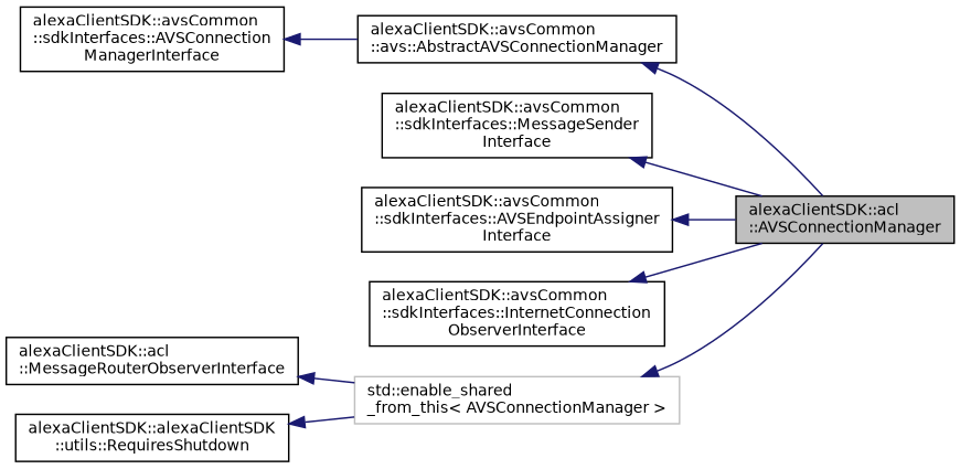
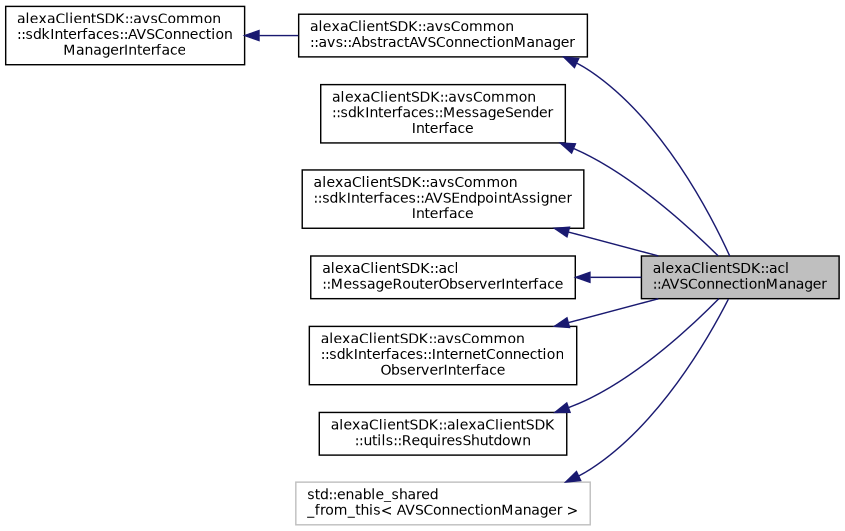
  digraph {
    rankdir=LR
    node [color=black fillcolor=white fontname=Helvetica fontsize=10 shape=record style=filled]
    edge [color=midnightblue dir=back fontname=Helvetica fontsize=10 labelfontname=Helvetica labelfontsize=10 style=solid]
    n1 [fillcolor=grey75 fontcolor=black height=0.2 label="alexaClientSDK::acl\l::AVSConnectionManager" width=0.4]
    n2 [height=0.2 label="alexaClientSDK::avsCommon\l::avs::AbstractAVSConnectionManager" width=0.4]
    n3 [height=0.2 label="alexaClientSDK::avsCommon\l::sdkInterfaces::AVSConnection\lManagerInterface" width=0.4]
    n4 [height=0.2 label="alexaClientSDK::avsCommon\l::sdkInterfaces::MessageSender\lInterface" width=0.4]
    n5 [height=0.2 label="alexaClientSDK::avsCommon\l::sdkInterfaces::AVSEndpointAssigner\lInterface" width=0.4]
    n6 [height=0.2 label="alexaClientSDK::acl\l::MessageRouterObserverInterface" width=0.4]
    n7 [height=0.2 label="alexaClientSDK::avsCommon\l::sdkInterfaces::InternetConnection\lObserverInterface" width=0.4]
    n8 [height=0.2 label="alexaClientSDK::alexaClientSDK\l::utils::RequiresShutdown" width=0.4]
    n9 [color=grey75 height=0.2 label="std::enable_shared\l_from_this\< AVSConnectionManager \>" width=0.4]
    n2 -> n1
    n3 -> n2
    n4 -> n1
    n5 -> n1
-   n6 -> n9
+   n6 -> n1
    n7 -> n1
-   n8 -> n9
+   n8 -> n1
    n9 -> n1
  }
